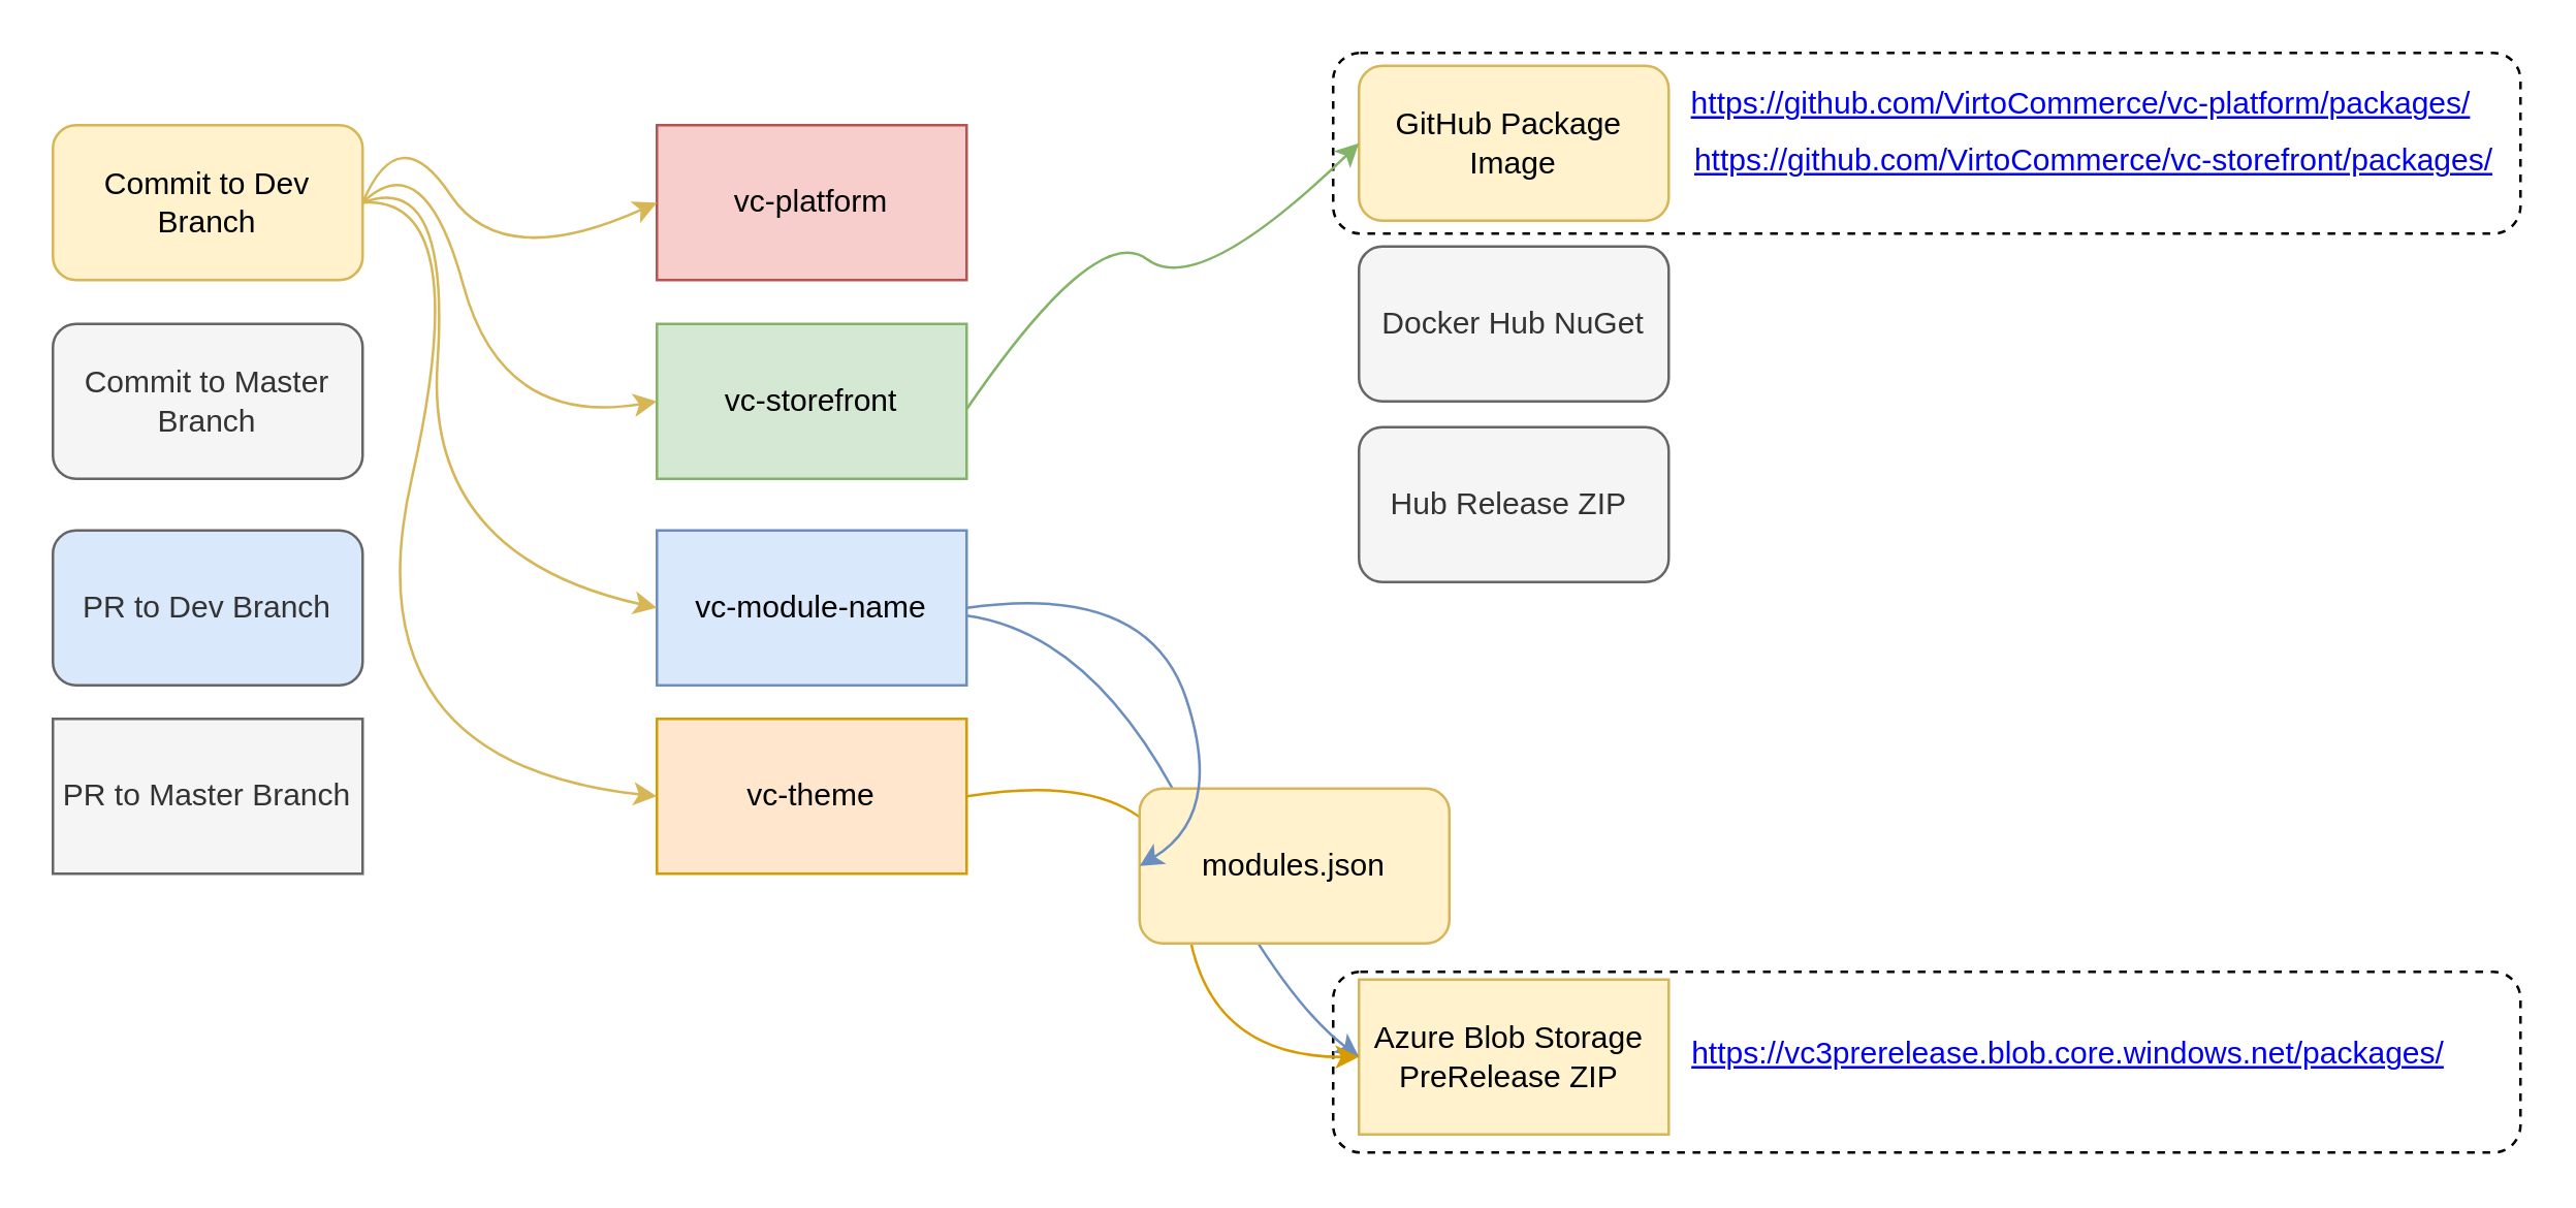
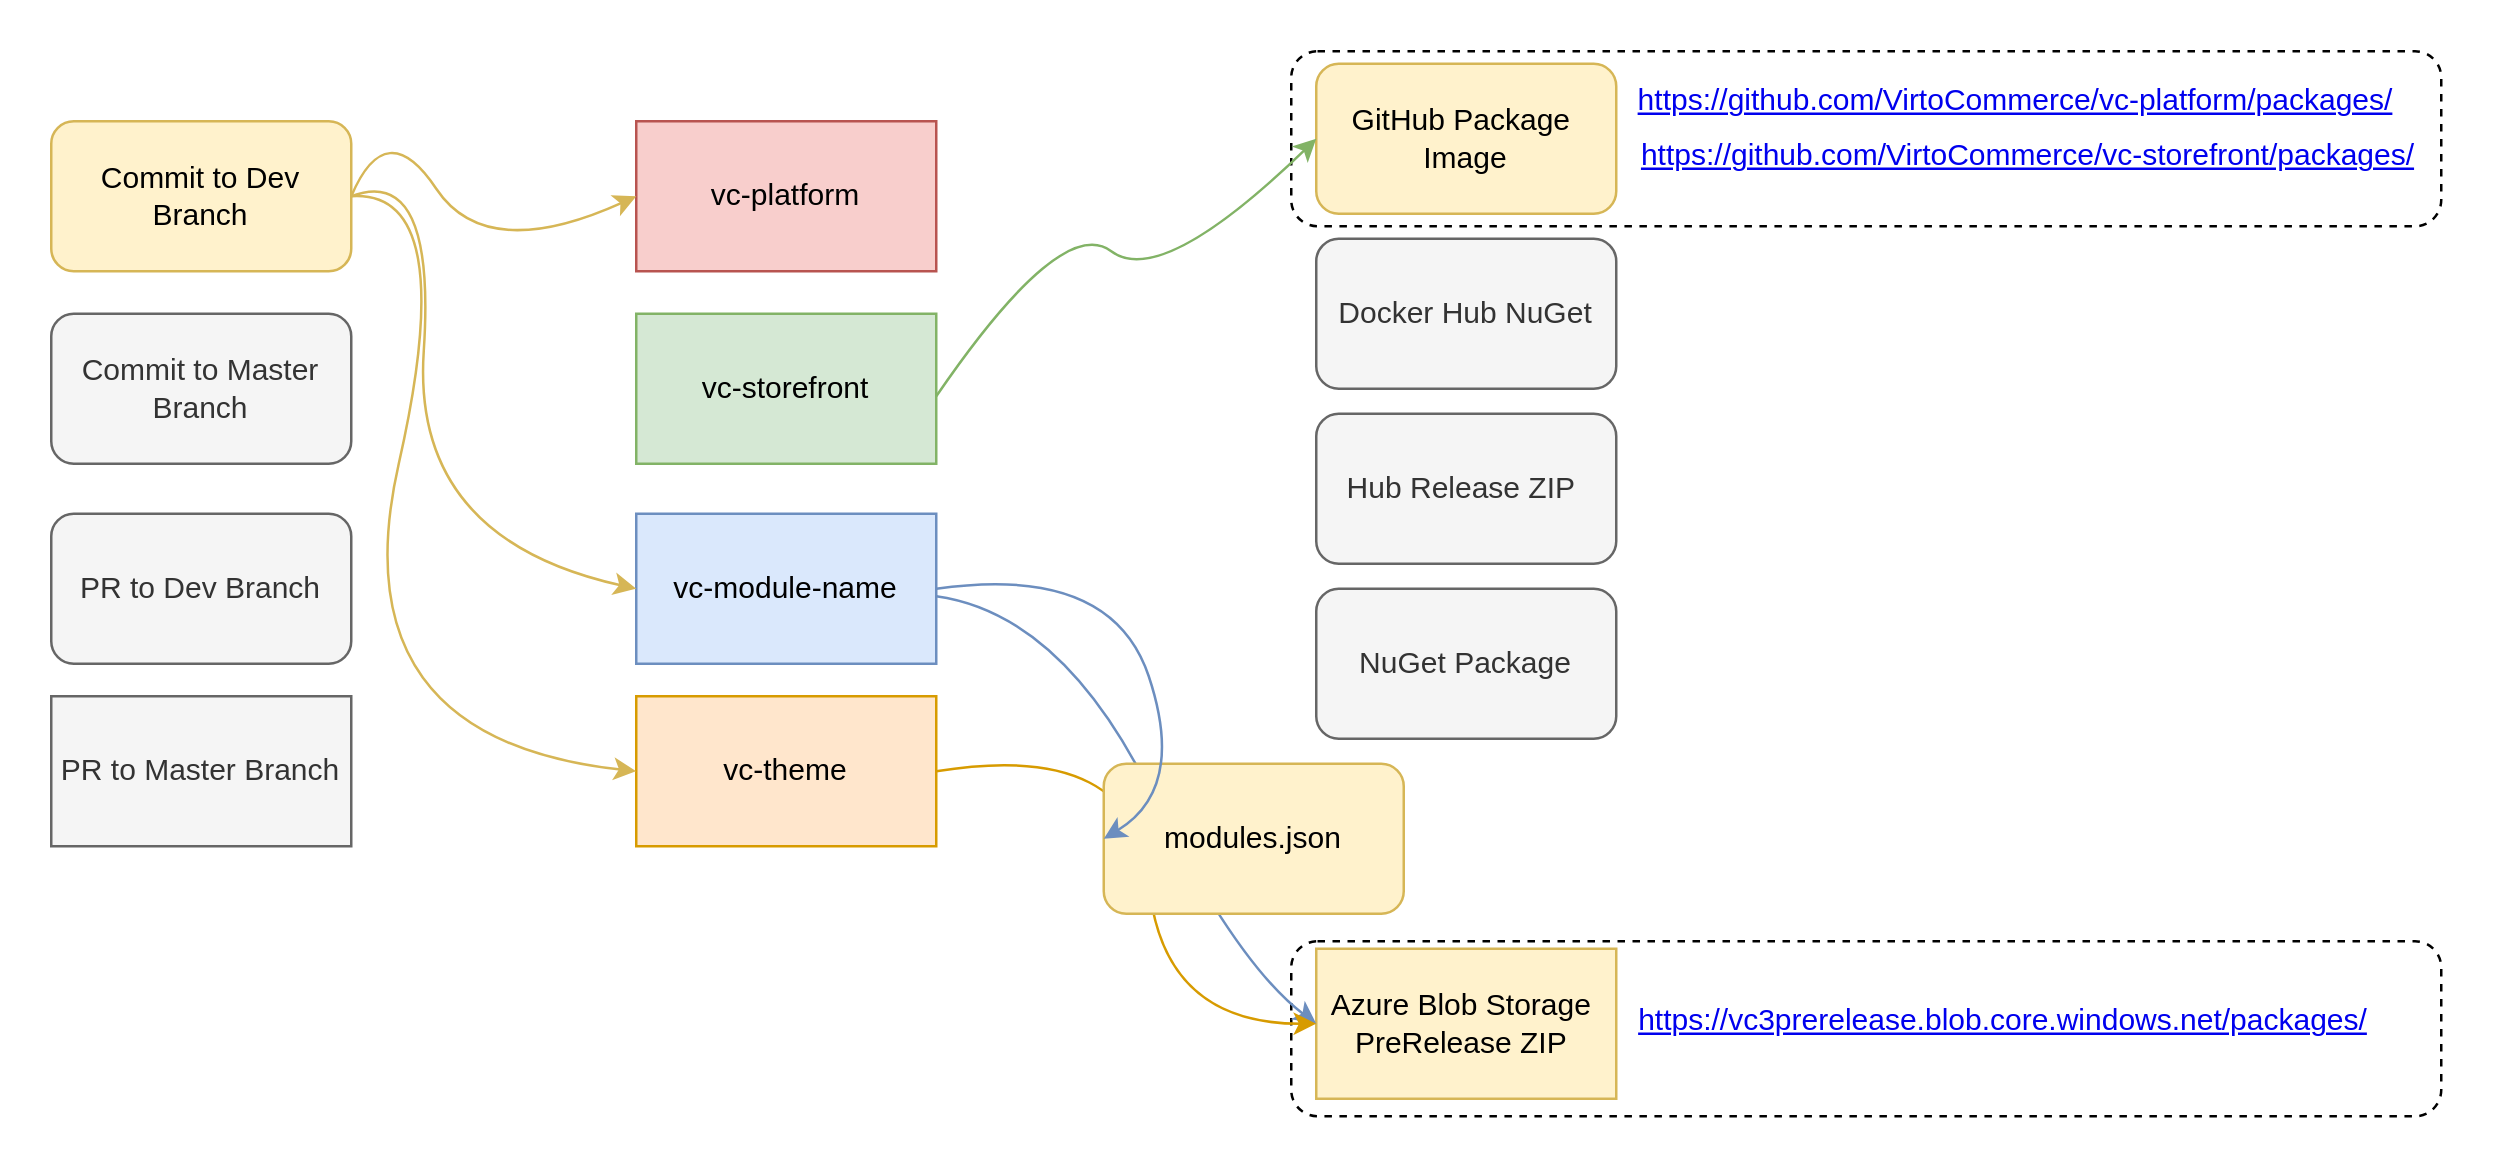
  <mxCell id="0" />
  <mxCell id="1" parent="0" />
  <mxCell id="2" value="" style="rounded=1;whiteSpace=wrap;html=1;dashed=1;" vertex="1" parent="1"><mxGeometry x="516" y="376" width="460" height="70" as="geometry" /></mxCell>
  <mxCell id="3" value="" style="rounded=1;whiteSpace=wrap;html=1;dashed=1;" vertex="1" parent="1"><mxGeometry x="516" y="20" width="460" height="70" as="geometry" /></mxCell>
  <mxCell id="4" value="GitHub Package&amp;nbsp; Image" style="rounded=1;whiteSpace=wrap;html=1;fillColor=#fff2cc;strokeColor=#d6b656;" vertex="1" parent="1"><mxGeometry x="526" y="25" width="120" height="60" as="geometry" /></mxCell>
  <mxCell id="5" value="Docker Hub NuGet" style="rounded=1;whiteSpace=wrap;html=1;fillColor=#f5f5f5;strokeColor=#666666;fontColor=#333333;" vertex="1" parent="1"><mxGeometry x="526" y="95" width="120" height="60" as="geometry" /></mxCell>
+ <mxCell id="6" value="NuGet Package" style="rounded=1;whiteSpace=wrap;html=1;fillColor=#f5f5f5;strokeColor=#666666;fontColor=#333333;" vertex="1" parent="1"><mxGeometry x="526" y="235" width="120" height="60" as="geometry" /></mxCell>
  <mxCell id="7" value="Hub Release ZIP&amp;nbsp;" style="rounded=1;whiteSpace=wrap;html=1;fillColor=#f5f5f5;strokeColor=#666666;fontColor=#333333;" vertex="1" parent="1"><mxGeometry x="526" y="165" width="120" height="60" as="geometry" /></mxCell>
  <mxCell id="8" value="Azure Blob Storage&amp;nbsp; PreRelease ZIP&amp;nbsp;" style="whiteSpace=wrap;html=1;fillColor=#fff2cc;strokeColor=#d6b656;rounded=0;" vertex="1" parent="1"><mxGeometry x="526" y="379" width="120" height="60" as="geometry" /></mxCell>
  <mxCell id="9" value="Commit to Dev Branch" style="rounded=1;whiteSpace=wrap;html=1;fillColor=#fff2cc;strokeColor=#d6b656;" vertex="1" parent="1"><mxGeometry x="20" y="48" width="120" height="60" as="geometry" /></mxCell>
  <mxCell id="10" value="Commit to Master Branch" style="rounded=1;whiteSpace=wrap;html=1;fillColor=#f5f5f5;strokeColor=#666666;fontColor=#333333;" vertex="1" parent="1"><mxGeometry x="20" y="125" width="120" height="60" as="geometry" /></mxCell>
  <mxCell id="11" value="vc-platform" style="rounded=0;whiteSpace=wrap;html=1;fillColor=#f8cecc;strokeColor=#b85450;" vertex="1" parent="1"><mxGeometry x="254" y="48" width="120" height="60" as="geometry" /></mxCell>
  <mxCell id="12" value="vc-storefront" style="rounded=0;whiteSpace=wrap;html=1;fillColor=#d5e8d4;strokeColor=#82b366;" vertex="1" parent="1"><mxGeometry x="254" y="125" width="120" height="60" as="geometry" /></mxCell>
  <mxCell id="13" value="vc-module-name" style="rounded=0;whiteSpace=wrap;html=1;fillColor=#dae8fc;strokeColor=#6c8ebf;" vertex="1" parent="1"><mxGeometry x="254" y="205" width="120" height="60" as="geometry" /></mxCell>
  <mxCell id="14" value="vc-theme" style="rounded=0;whiteSpace=wrap;html=1;fillColor=#ffe6cc;strokeColor=#d79b00;" vertex="1" parent="1"><mxGeometry x="254" y="278" width="120" height="60" as="geometry" /></mxCell>
  <mxCell id="15" value="" style="curved=1;endArrow=classic;html=1;exitX=1;exitY=0.5;exitDx=0;exitDy=0;entryX=0;entryY=0.5;entryDx=0;entryDy=0;strokeColor=#D6B656;" edge="1" parent="1" source="9" target="11"><mxGeometry width="50" height="50" relative="1" as="geometry"><mxPoint x="444" y="435" as="sourcePoint" /><mxPoint x="494" y="385" as="targetPoint" /><Array as="points"><mxPoint x="154" y="45" /><mxPoint x="194" y="105" /></Array></mxGeometry></mxCell>
- <mxCell id="16" value="" style="curved=1;endArrow=classic;html=1;exitX=1;exitY=0.5;exitDx=0;exitDy=0;entryX=0;entryY=0.5;entryDx=0;entryDy=0;strokeColor=#D6B656;" edge="1" parent="1" source="9" target="12"><mxGeometry width="50" height="50" relative="1" as="geometry"><mxPoint x="114" y="88" as="sourcePoint" /><mxPoint x="264" y="88" as="targetPoint" /><Array as="points"><mxPoint x="164" y="55" /><mxPoint x="194" y="165" /></Array></mxGeometry></mxCell>
  <mxCell id="17" value="" style="curved=1;endArrow=classic;html=1;exitX=1;exitY=0.5;exitDx=0;exitDy=0;entryX=0;entryY=0.5;entryDx=0;entryDy=0;strokeColor=#D6B656;" edge="1" parent="1" source="9" target="13"><mxGeometry width="50" height="50" relative="1" as="geometry"><mxPoint x="124" y="98" as="sourcePoint" /><mxPoint x="274" y="98" as="targetPoint" /><Array as="points"><mxPoint x="174" y="65" /><mxPoint x="164" y="215" /></Array></mxGeometry></mxCell>
  <mxCell id="18" value="" style="curved=1;endArrow=classic;html=1;exitX=1;exitY=0.5;exitDx=0;exitDy=0;entryX=0;entryY=0.5;entryDx=0;entryDy=0;strokeColor=#D6B656;" edge="1" parent="1" source="9" target="14"><mxGeometry width="50" height="50" relative="1" as="geometry"><mxPoint x="134" y="108" as="sourcePoint" /><mxPoint x="284" y="108" as="targetPoint" /><Array as="points"><mxPoint x="184" y="75" /><mxPoint x="134" y="295" /></Array></mxGeometry></mxCell>
  <mxCell id="19" value="" style="curved=1;endArrow=classic;html=1;entryX=0;entryY=0.5;entryDx=0;entryDy=0;strokeColor=#82b366;fillColor=#d5e8d4;" edge="1" parent="1" target="4"><mxGeometry width="50" height="50" relative="1" as="geometry"><mxPoint x="374" y="158" as="sourcePoint" /><mxPoint x="524" y="158" as="targetPoint" /><Array as="points"><mxPoint x="424" y="85" /><mxPoint x="464" y="115" /></Array></mxGeometry></mxCell>
  <mxCell id="20" value="" style="curved=1;endArrow=classic;html=1;exitX=1;exitY=0.5;exitDx=0;exitDy=0;entryX=0;entryY=0.5;entryDx=0;entryDy=0;strokeColor=#6c8ebf;fillColor=#dae8fc;" edge="1" parent="1" target="8"><mxGeometry width="50" height="50" relative="1" as="geometry"><mxPoint x="374" y="238" as="sourcePoint" /><mxPoint x="524" y="238" as="targetPoint" /><Array as="points"><mxPoint x="424" y="245" /><mxPoint x="494" y="385" /></Array></mxGeometry></mxCell>
  <mxCell id="21" value="" style="curved=1;endArrow=classic;html=1;exitX=1;exitY=0.5;exitDx=0;exitDy=0;strokeColor=#d79b00;entryX=0;entryY=0.5;entryDx=0;entryDy=0;fillColor=#ffe6cc;" edge="1" parent="1" source="14" target="8"><mxGeometry width="50" height="50" relative="1" as="geometry"><mxPoint x="404" y="328" as="sourcePoint" /><mxPoint x="524" y="335" as="targetPoint" /><Array as="points"><mxPoint x="454" y="295" /><mxPoint x="464" y="409" /></Array></mxGeometry></mxCell>
- <mxCell id="22" value="PR to Dev Branch" style="rounded=1;whiteSpace=wrap;html=1;fillColor=#dae8fc;strokeColor=#666666;fontColor=#333333;" vertex="1" parent="1"><mxGeometry x="20" y="205" width="120" height="60" as="geometry" /></mxCell>
+ <mxCell id="22" value="PR to Dev Branch" style="rounded=1;whiteSpace=wrap;html=1;fillColor=#f5f5f5;strokeColor=#666666;fontColor=#333333;" vertex="1" parent="1"><mxGeometry x="20" y="205" width="120" height="60" as="geometry" /></mxCell>
  <mxCell id="23" value="PR to Master Branch" style="whiteSpace=wrap;html=1;fillColor=#f5f5f5;strokeColor=#666666;fontColor=#333333;rounded=0;" vertex="1" parent="1"><mxGeometry x="20" y="278" width="120" height="60" as="geometry" /></mxCell>
  <mxCell id="24" value="&#10;&#10;&lt;!--StartFragment--&gt;&lt;a href=&quot;https://github.com/VirtoCommerce/vc-storefront/packages/&quot; style=&quot;&quot;&gt;https://github.com/VirtoCommerce/vc-storefront/packages/&lt;/a&gt;&lt;!--EndFragment--&gt;&#10;&#10;" style="text;html=1;strokeColor=none;fillColor=none;align=center;verticalAlign=middle;whiteSpace=wrap;rounded=0;" vertex="1" parent="1"><mxGeometry x="651" y="52" width="320" height="20" as="geometry" /></mxCell>
  <mxCell id="25" value="&#10;&#10;&lt;!--StartFragment--&gt;&lt;a href=&quot;https://github.com/VirtoCommerce/vc-platform/packages/&quot; style=&quot;&quot;&gt;https://github.com/VirtoCommerce/vc-platform/packages/&lt;/a&gt;&lt;!--EndFragment--&gt;&#10;&#10;" style="text;html=1;strokeColor=none;fillColor=none;align=center;verticalAlign=middle;whiteSpace=wrap;rounded=0;" vertex="1" parent="1"><mxGeometry x="651" y="30" width="310" height="20" as="geometry" /></mxCell>
  <mxCell id="26" value="&lt;a href=&quot;https://vc3prerelease.blob.core.windows.net/packages/&quot;&gt;https://vc3prerelease.blob.core.windows.net/packages/&lt;/a&gt;" style="text;html=1;strokeColor=none;fillColor=none;align=center;verticalAlign=middle;whiteSpace=wrap;rounded=0;" vertex="1" parent="1"><mxGeometry x="651" y="401" width="300" height="14" as="geometry" /></mxCell>
  <mxCell id="27" value="modules.json" style="rounded=1;whiteSpace=wrap;html=1;fillColor=#fff2cc;strokeColor=#d6b656;" vertex="1" parent="1"><mxGeometry x="441" y="305" width="120" height="60" as="geometry" /></mxCell>
  <mxCell id="28" value="" style="curved=1;endArrow=classic;html=1;exitX=1;exitY=0.5;exitDx=0;exitDy=0;entryX=0;entryY=0.5;entryDx=0;entryDy=0;strokeColor=#6c8ebf;fillColor=#dae8fc;" edge="1" parent="1" source="13" target="27"><mxGeometry width="50" height="50" relative="1" as="geometry"><mxPoint x="384" y="248" as="sourcePoint" /><mxPoint x="534" y="419" as="targetPoint" /><Array as="points"><mxPoint x="444" y="225" /><mxPoint x="474" y="315" /></Array></mxGeometry></mxCell>
